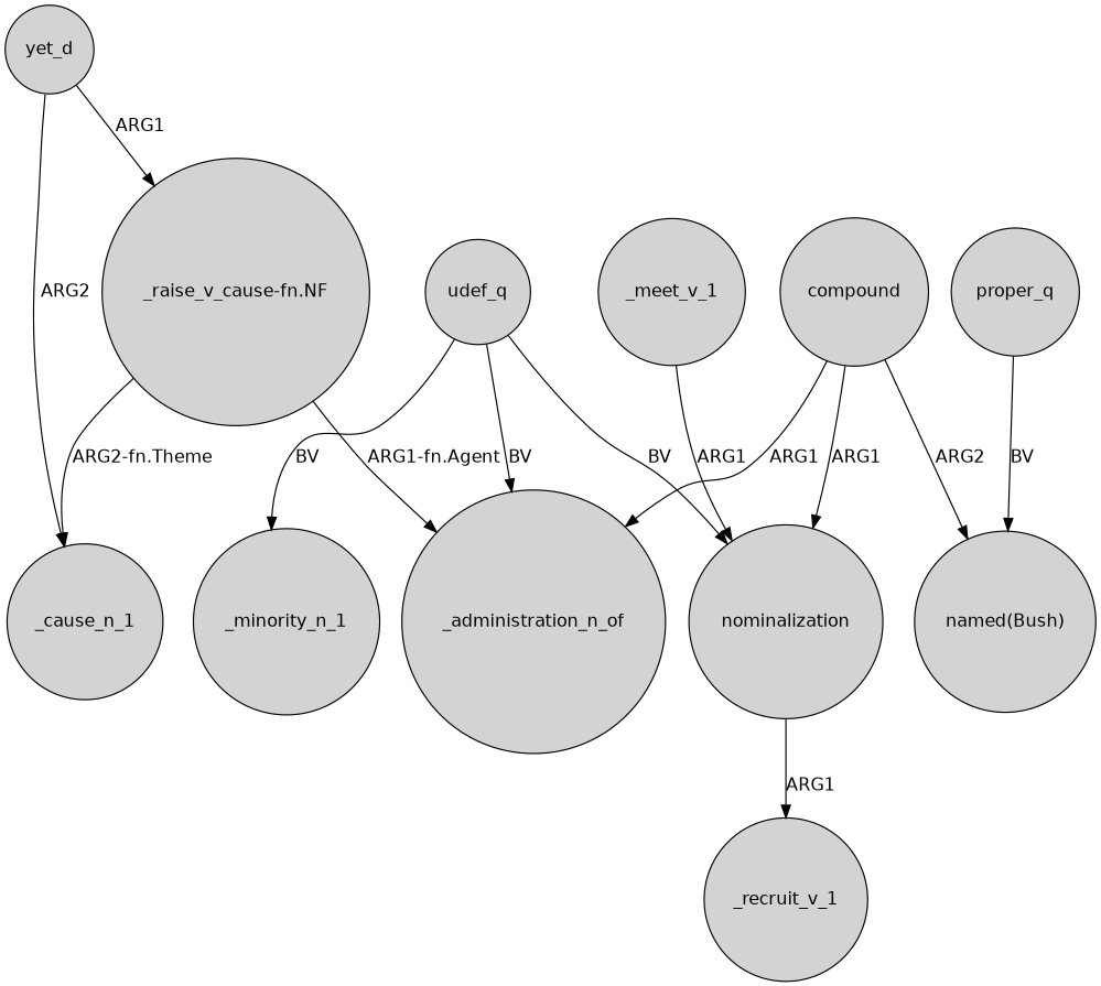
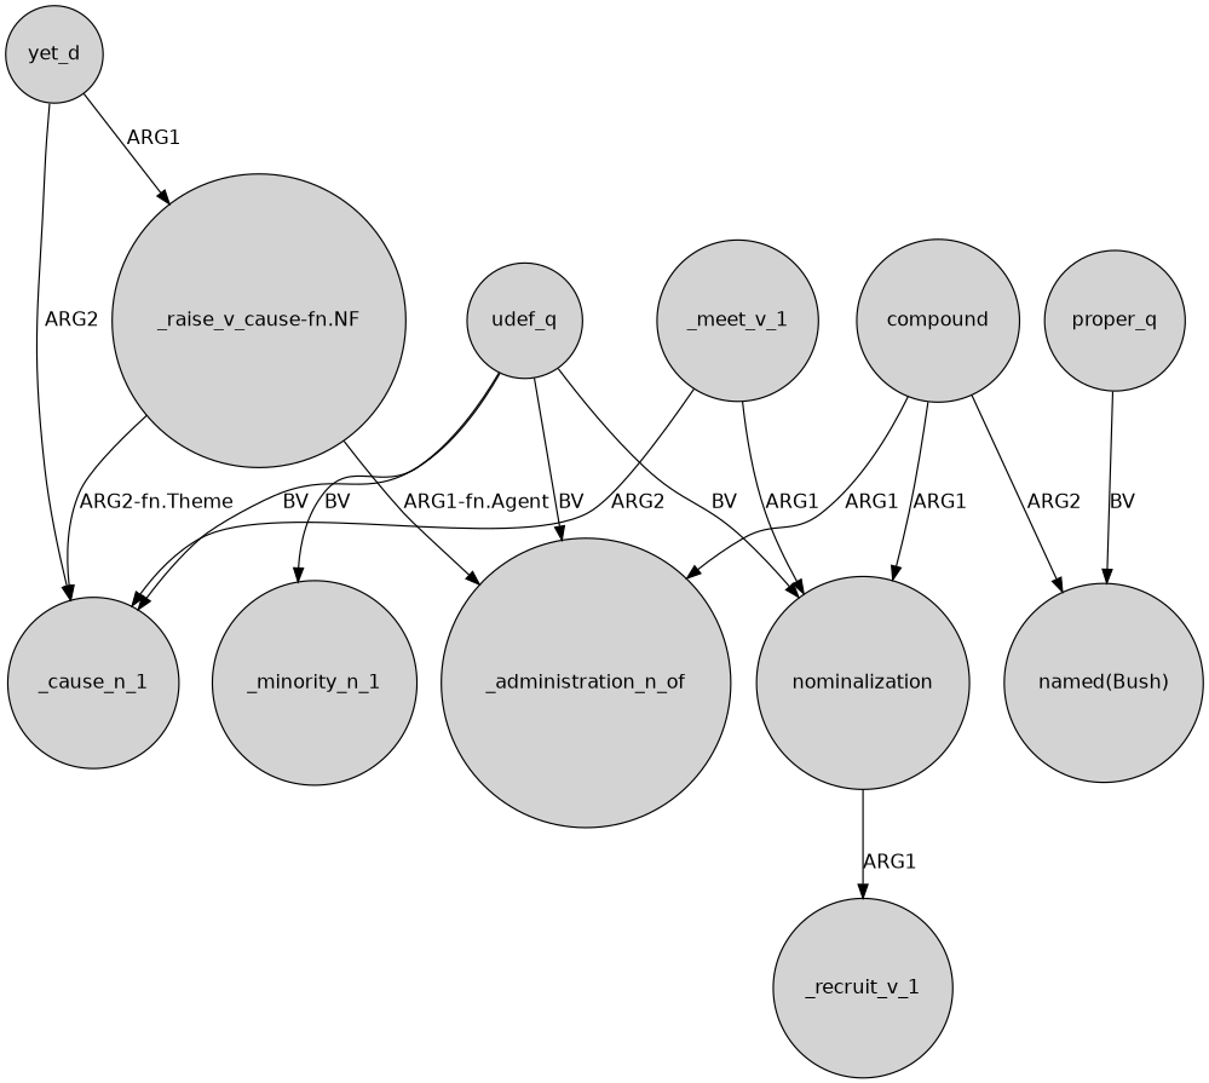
  digraph {
    fontname="DejaVu Sans"
    node [fontname="DejaVu Sans" shape=circle style=filled]
    edge [fontname="DejaVu Sans"]
    n1 [label=yet_d]
    "_raise_v_cause-fn.NF"
    n3 [label=_cause_n_1]
    _administration_n_of
    udef_q
    _minority_n_1
    nominalization
    _recruit_v_1
    _meet_v_1
    compound
    "named(Bush)"
    proper_q
    n1 -> "_raise_v_cause-fn.NF" [label=ARG1]
    n1 -> n3 [label=ARG2]
    "_raise_v_cause-fn.NF" -> n3 [label="ARG2-fn.Theme"]
    "_raise_v_cause-fn.NF" -> _administration_n_of [label="ARG1-fn.Agent"]
+   udef_q -> n3 [label=BV]
    udef_q -> _administration_n_of [label=BV]
    udef_q -> _minority_n_1 [label=BV]
    udef_q -> nominalization [label=BV]
    nominalization -> _recruit_v_1 [label=ARG1]
+   _meet_v_1 -> n3 [label=ARG2]
    _meet_v_1 -> nominalization [label=ARG1]
    compound -> _administration_n_of [label=ARG1]
    compound -> nominalization [label=ARG1]
    compound -> "named(Bush)" [label=ARG2]
    proper_q -> "named(Bush)" [label=BV]
  }
